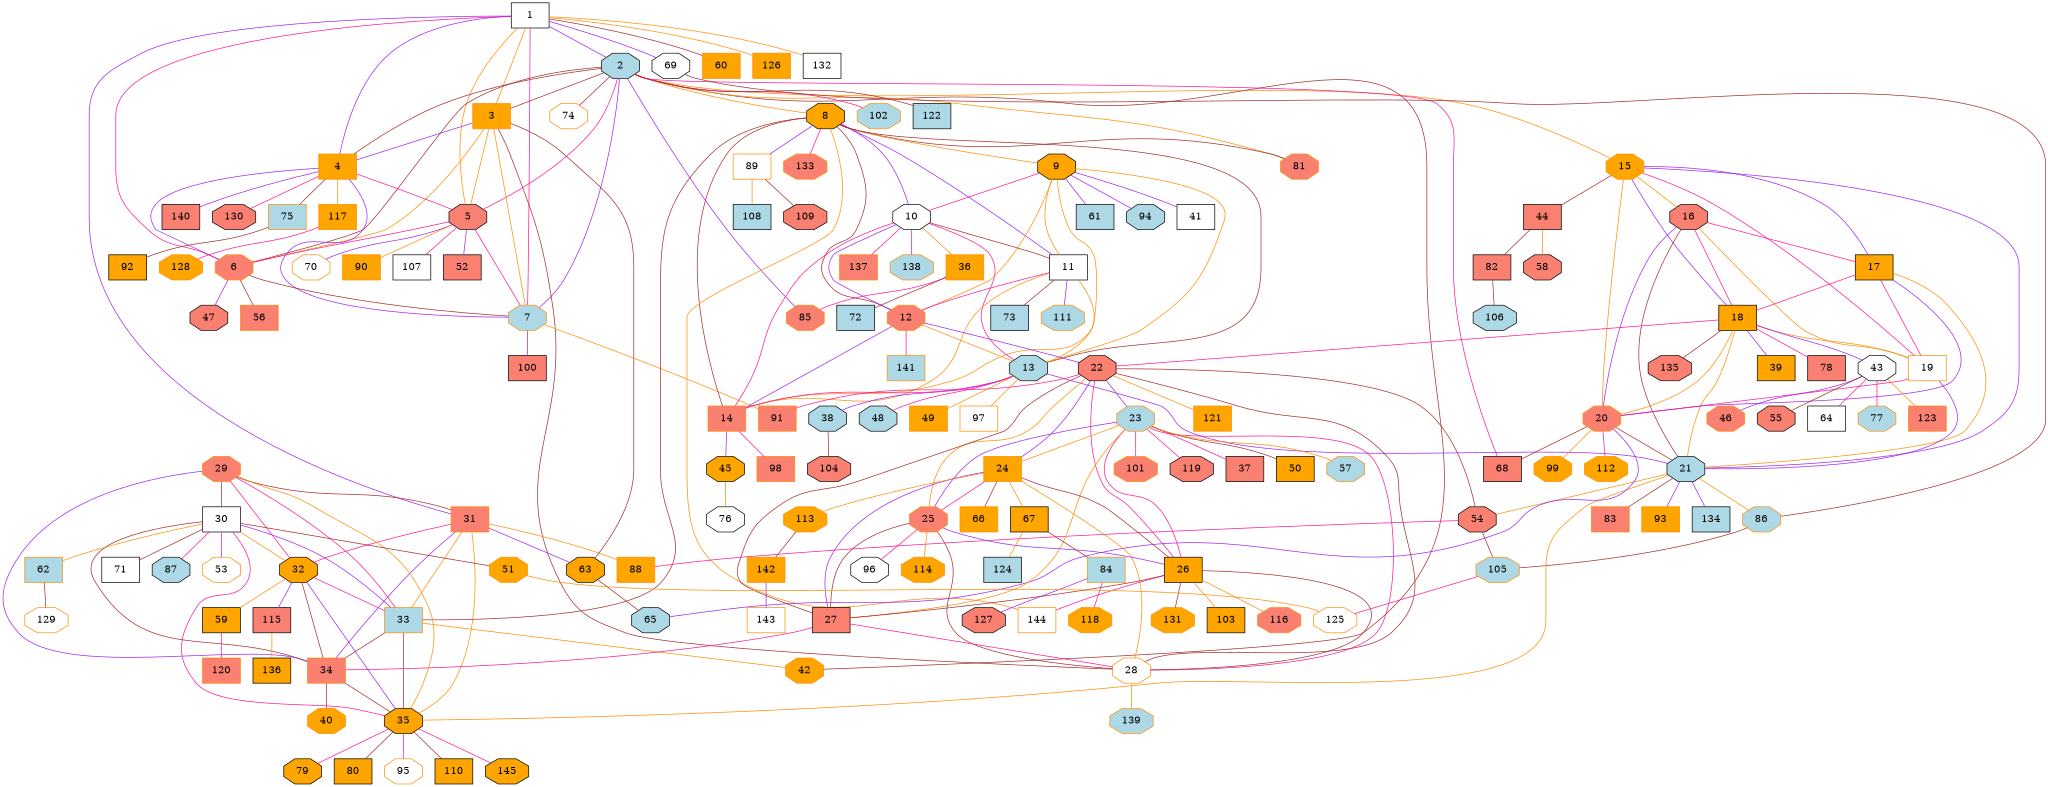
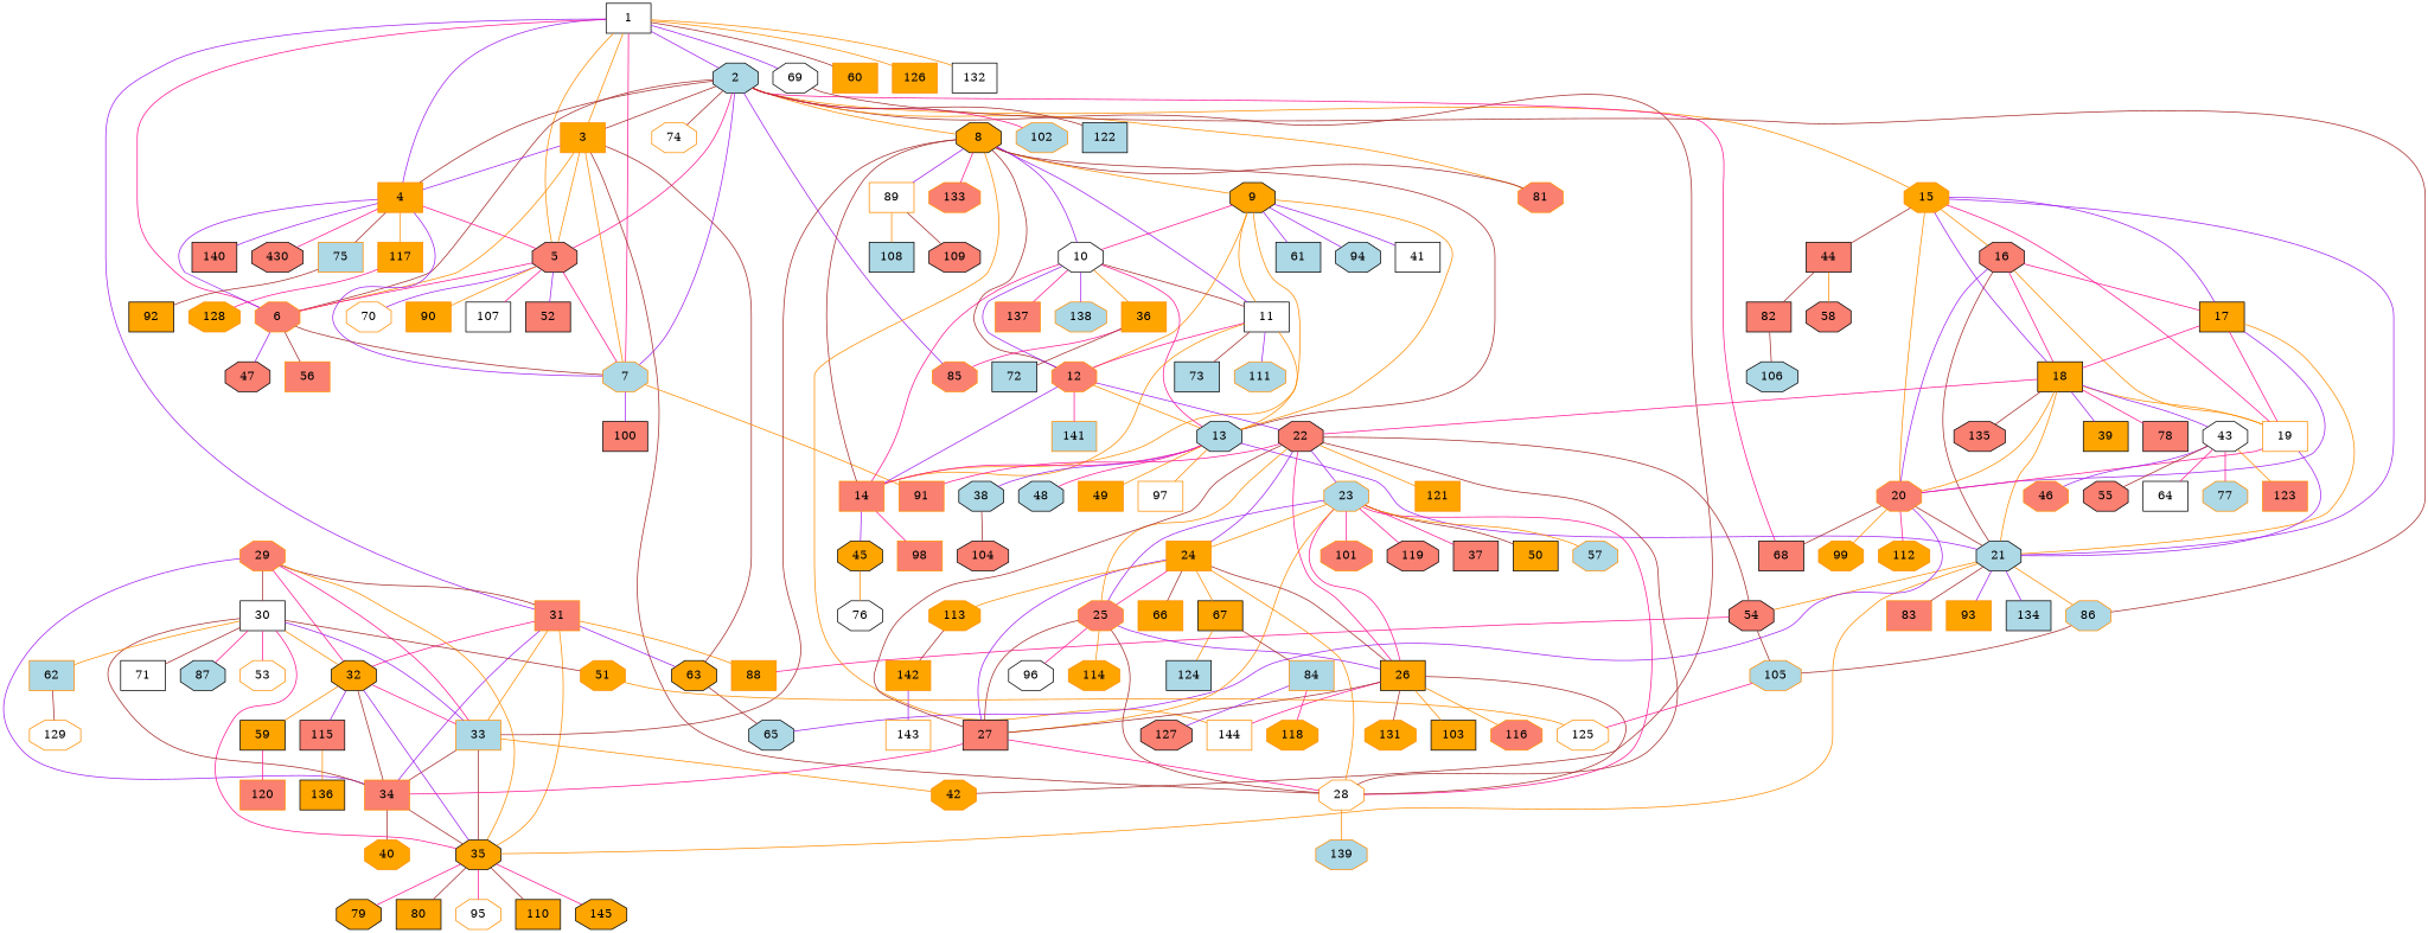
  graph {
    node [color=darkorange fillcolor=orange shape=octagon style=filled]
    edge [color=darkorange]
    1 [color=black fillcolor=white shape=box]
    2 [color=black fillcolor=lightblue]
    3 [shape=box]
    4 [shape=box]
    5 [color=black fillcolor=salmon]
    6 [fillcolor=salmon]
    7 [fillcolor=lightblue]
    31 [fillcolor=salmon shape=box]
    60 [shape=box]
    69 [color=black fillcolor=white]
    126 [shape=box]
    132 [color=black fillcolor=white shape=box]
    8 [color=black]
    15
    42
    68 [color=black fillcolor=salmon shape=box]
    74 [fillcolor=white]
    81 [fillcolor=salmon]
    85 [fillcolor=salmon]
    102 [fillcolor=lightblue]
    122 [color=black fillcolor=lightblue shape=box]
    28 [fillcolor=white]
    63 [color=black]
    75 [fillcolor=lightblue shape=box]
    117 [shape=box]
-   130 [color=black fillcolor=salmon]
+   130 [color=black fillcolor=salmon label=430]
    140 [color=black fillcolor=salmon shape=box]
    52 [color=black fillcolor=salmon shape=box]
    70 [fillcolor=white]
    90 [shape=box]
    107 [color=black fillcolor=white shape=box]
    47 [color=black fillcolor=salmon]
    56 [fillcolor=salmon shape=box]
    91 [fillcolor=salmon shape=box]
    100 [color=black fillcolor=salmon shape=box]
    33 [fillcolor=lightblue shape=box]
    35 [color=black]
    34 [fillcolor=salmon shape=box]
    32 [color=black]
    88 [shape=box]
    86 [fillcolor=lightblue]
    9 [color=black]
    10 [color=black fillcolor=white]
    11 [color=black fillcolor=white shape=box]
    12 [fillcolor=salmon]
    13 [color=black fillcolor=lightblue]
    14 [fillcolor=salmon shape=box]
    89 [fillcolor=white shape=box]
    133 [fillcolor=salmon]
    144 [fillcolor=white shape=box]
    21 [color=black fillcolor=lightblue]
    16 [color=black fillcolor=salmon]
    17 [color=black shape=box]
    18 [color=black shape=box]
    19 [fillcolor=white shape=box]
    20 [fillcolor=salmon]
    44 [color=black fillcolor=salmon shape=box]
    139 [fillcolor=lightblue]
    65 [color=black fillcolor=lightblue]
    92 [color=black shape=box]
    128
    41 [color=black fillcolor=white shape=box]
    61 [color=black fillcolor=lightblue shape=box]
    94 [color=black fillcolor=lightblue]
    36 [shape=box]
    137 [fillcolor=salmon shape=box]
    138 [fillcolor=lightblue]
    73 [color=black fillcolor=lightblue shape=box]
    111 [fillcolor=lightblue]
    22 [color=black fillcolor=salmon]
    141 [fillcolor=lightblue shape=box]
    38 [color=black fillcolor=lightblue]
    48 [color=black fillcolor=lightblue]
    49 [shape=box]
    97 [fillcolor=white shape=box]
    45 [color=black]
    98 [fillcolor=salmon shape=box]
    108 [color=black fillcolor=lightblue shape=box]
    109 [color=black fillcolor=salmon]
    72 [color=black fillcolor=lightblue shape=box]
    54 [color=black fillcolor=salmon]
    23 [fillcolor=lightblue]
    24 [shape=box]
    25 [fillcolor=salmon]
    26 [color=black shape=box]
    27 [color=black fillcolor=salmon shape=box]
    121 [shape=box]
    83 [fillcolor=salmon shape=box]
    93 [shape=box]
    134 [color=black fillcolor=lightblue shape=box]
    104 [color=black fillcolor=salmon]
    76 [color=black fillcolor=white]
    39 [color=black shape=box]
    43 [color=black fillcolor=white]
    78 [color=black fillcolor=salmon shape=box]
    135 [color=black fillcolor=salmon]
    99
    112
    58 [color=black fillcolor=salmon]
    82 [color=black fillcolor=salmon shape=box]
    46 [fillcolor=salmon]
    55 [color=black fillcolor=salmon]
    64 [color=black fillcolor=white shape=box]
    77 [fillcolor=lightblue]
    123 [fillcolor=salmon shape=box]
    79 [color=black]
    80 [color=black shape=box]
    95 [fillcolor=white]
    110 [color=black shape=box]
    145 [color=black]
    105 [fillcolor=lightblue]
    37 [color=black fillcolor=salmon shape=box]
    50 [color=black shape=box]
    57 [fillcolor=lightblue]
    101 [fillcolor=salmon]
    119 [color=black fillcolor=salmon]
    66 [shape=box]
    67 [color=black shape=box]
    113
    96 [color=black fillcolor=white]
    114
    103 [color=black shape=box]
    116 [fillcolor=salmon]
    131
    84 [fillcolor=lightblue shape=box]
    124 [color=black fillcolor=lightblue shape=box]
    142 [shape=box]
    40
    29 [fillcolor=salmon]
    30 [color=black fillcolor=white shape=box]
    51
    53 [fillcolor=white]
    62 [fillcolor=lightblue shape=box]
    71 [color=black fillcolor=white shape=box]
    87 [color=black fillcolor=lightblue]
    59 [color=black shape=box]
    115 [color=black fillcolor=salmon shape=box]
    125 [fillcolor=white]
    129 [fillcolor=white]
    120 [fillcolor=salmon shape=box]
    136 [color=black shape=box]
    106 [color=black fillcolor=lightblue]
    118
    127 [color=black fillcolor=salmon]
    143 [fillcolor=white shape=box]
    1 -- 2 [color=purple]
    1 -- 3
    1 -- 4 [color=purple]
    1 -- 5
    1 -- 6 [color=deeppink]
    1 -- 7 [color=deeppink]
    1 -- 31 [color=purple]
    1 -- 60 [color=brown]
    1 -- 69 [color=purple]
    1 -- 126
    1 -- 132
    2 -- 3 [color=brown]
    2 -- 4 [color=brown]
    2 -- 5 [color=deeppink]
    2 -- 6 [color=brown]
    2 -- 7 [color=purple]
    2 -- 8
    2 -- 15
    2 -- 42 [color=brown]
    2 -- 68 [color=deeppink]
    2 -- 74 [color=brown]
    2 -- 81
    2 -- 85 [color=purple]
    2 -- 102 [color=deeppink]
    2 -- 122 [color=brown]
    3 -- 4 [color=purple]
    3 -- 5
    3 -- 6
    3 -- 7
    3 -- 28 [color=brown]
    3 -- 63 [color=brown]
    4 -- 5 [color=deeppink]
    4 -- 6 [color=purple]
    4 -- 7 [color=purple]
    4 -- 75 [color=brown]
    4 -- 117
    4 -- 130 [color=deeppink]
    4 -- 140 [color=purple]
    5 -- 6 [color=deeppink]
    5 -- 7 [color=deeppink]
    5 -- 52 [color=purple]
    5 -- 70 [color=purple]
    5 -- 90
    5 -- 107 [color=deeppink]
    6 -- 7 [color=brown]
    6 -- 47 [color=purple]
    6 -- 56 [color=brown]
    7 -- 91
    7 -- 100 [color=purple]
    31 -- 63 [color=purple]
    31 -- 33
    31 -- 35
    31 -- 34 [color=purple]
    31 -- 32 [color=deeppink]
    31 -- 88
    69 -- 86 [color=brown]
    8 -- 81 [color=brown]
    8 -- 33 [color=brown]
    8 -- 9
    8 -- 10 [color=purple]
    8 -- 11 [color=purple]
    8 -- 12 [color=brown]
    8 -- 13 [color=brown]
    8 -- 14 [color=brown]
    8 -- 89 [color=purple]
    8 -- 133 [color=deeppink]
    8 -- 144
    15 -- 21 [color=purple]
    15 -- 16
    15 -- 17 [color=purple]
    15 -- 18 [color=purple]
    15 -- 19 [color=deeppink]
    15 -- 20
    15 -- 44 [color=brown]
    28 -- 139
    63 -- 65 [color=brown]
    75 -- 92 [color=brown]
    117 -- 128 [color=deeppink]
    33 -- 42
    33 -- 35 [color=brown]
    33 -- 34 [color=brown]
    35 -- 79 [color=deeppink]
    35 -- 80 [color=brown]
    35 -- 95 [color=deeppink]
    35 -- 110 [color=brown]
    35 -- 145 [color=deeppink]
    34 -- 35 [color=brown]
    34 -- 40 [color=brown]
    32 -- 33 [color=deeppink]
    32 -- 35 [color=purple]
    32 -- 34 [color=brown]
    32 -- 59
    32 -- 115 [color=purple]
    86 -- 105 [color=brown]
    9 -- 10 [color=deeppink]
    9 -- 11
    9 -- 12
    9 -- 13
    9 -- 14
    9 -- 41 [color=purple]
    9 -- 61 [color=purple]
    9 -- 94 [color=purple]
    10 -- 11 [color=brown]
    10 -- 12 [color=purple]
    10 -- 13 [color=deeppink]
    10 -- 14 [color=deeppink]
    10 -- 36
    10 -- 137 [color=deeppink]
    10 -- 138 [color=purple]
    11 -- 12 [color=deeppink]
    11 -- 13
    11 -- 14
    11 -- 73 [color=brown]
    11 -- 111 [color=purple]
    12 -- 13
    12 -- 14 [color=purple]
    12 -- 22 [color=purple]
    12 -- 141 [color=deeppink]
    13 -- 14 [color=deeppink]
    13 -- 21 [color=purple]
    13 -- 38 [color=purple]
    13 -- 48 [color=deeppink]
    13 -- 49
    13 -- 97
    14 -- 45 [color=purple]
    14 -- 98 [color=deeppink]
    89 -- 108
    89 -- 109 [color=brown]
    21 -- 35
    21 -- 86
    21 -- 54
    21 -- 83 [color=brown]
    21 -- 93 [color=purple]
    21 -- 134 [color=purple]
    16 -- 21 [color=brown]
    16 -- 17 [color=deeppink]
    16 -- 18 [color=deeppink]
    16 -- 19
    16 -- 20 [color=purple]
    17 -- 21
    17 -- 18 [color=deeppink]
    17 -- 19 [color=deeppink]
    17 -- 20 [color=purple]
    18 -- 21
    18 -- 19
    18 -- 20
    18 -- 22 [color=deeppink]
    18 -- 39 [color=purple]
    18 -- 43 [color=purple]
    18 -- 78 [color=deeppink]
    18 -- 135 [color=brown]
    19 -- 21 [color=purple]
    19 -- 20 [color=deeppink]
    20 -- 68 [color=brown]
    20 -- 21 [color=brown]
    20 -- 65 [color=purple]
    20 -- 99
    20 -- 112 [color=deeppink]
    44 -- 58
    44 -- 82 [color=brown]
    36 -- 85 [color=deeppink]
    36 -- 72 [color=brown]
    22 -- 28 [color=brown]
    22 -- 91 [color=deeppink]
    22 -- 54 [color=brown]
    22 -- 23 [color=purple]
    22 -- 24 [color=purple]
    22 -- 25
    22 -- 26 [color=deeppink]
    22 -- 27 [color=brown]
    22 -- 121
    38 -- 104 [color=brown]
    45 -- 76
    54 -- 88 [color=deeppink]
    54 -- 105 [color=brown]
    23 -- 28 [color=deeppink]
    23 -- 24
    23 -- 25 [color=purple]
    23 -- 26 [color=deeppink]
    23 -- 27
    23 -- 37 [color=deeppink]
    23 -- 50 [color=brown]
    23 -- 57
    23 -- 101 [color=deeppink]
    23 -- 119 [color=deeppink]
    24 -- 28
    24 -- 25 [color=deeppink]
    24 -- 26 [color=brown]
    24 -- 27 [color=purple]
    24 -- 66 [color=brown]
    24 -- 67
    24 -- 113
    25 -- 28 [color=brown]
    25 -- 26 [color=purple]
    25 -- 27 [color=brown]
    25 -- 96 [color=deeppink]
    25 -- 114
    26 -- 28 [color=brown]
    26 -- 144 [color=deeppink]
    26 -- 27 [color=brown]
    26 -- 103
    26 -- 116
    26 -- 131 [color=brown]
    27 -- 28 [color=deeppink]
    27 -- 34 [color=deeppink]
    43 -- 46 [color=purple]
    43 -- 55 [color=brown]
    43 -- 64 [color=deeppink]
    43 -- 77 [color=deeppink]
    43 -- 123
    82 -- 106 [color=brown]
    105 -- 125 [color=deeppink]
    67 -- 84 [color=brown]
    67 -- 124
    113 -- 142 [color=brown]
    84 -- 118 [color=deeppink]
    84 -- 127 [color=purple]
    142 -- 143 [color=purple]
    29 -- 31 [color=brown]
    29 -- 33 [color=deeppink]
    29 -- 35
    29 -- 34 [color=purple]
    29 -- 32 [color=deeppink]
    29 -- 30 [color=brown]
    30 -- 33 [color=purple]
    30 -- 35 [color=deeppink]
    30 -- 34 [color=brown]
    30 -- 32
    30 -- 51 [color=brown]
    30 -- 53 [color=deeppink]
    30 -- 62
    30 -- 71 [color=brown]
    30 -- 87 [color=deeppink]
    51 -- 125
    62 -- 129 [color=brown]
    59 -- 120 [color=deeppink]
    115 -- 136
  }
